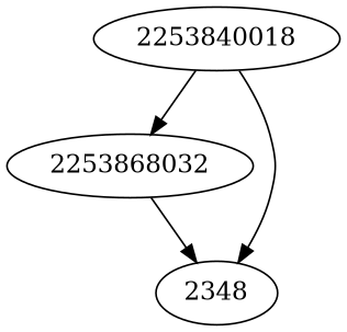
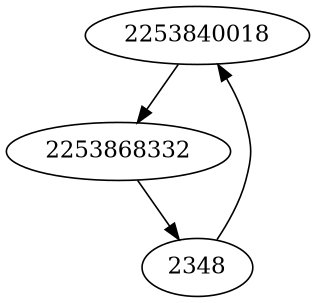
  strict digraph {
    2253840018
-   2253868332 [label=2253868032]
+   2253868332
    n3 [label=2348]
    2253840018 -> 2253868332
-   2253840018 -> n3
+   n3 -> 2253840018
    2253868332 -> n3
  }
